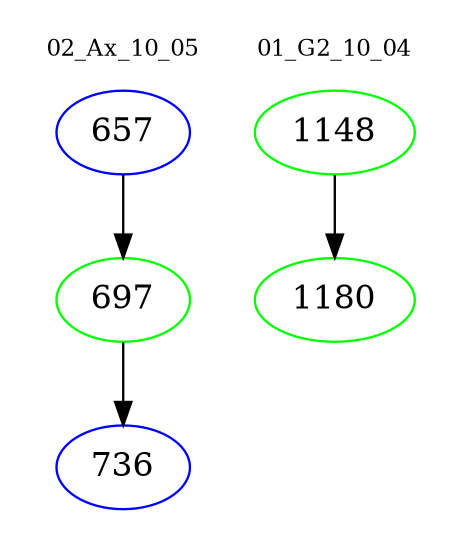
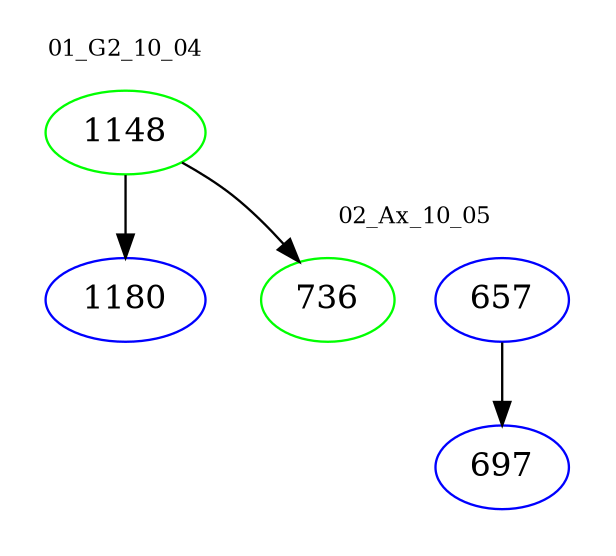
  digraph {
    node [color=green]
    edge [color=black]
-   n1 [label=697]
+   n1 [color=blue label=697]
    n2 [color=blue label=657]
-   n3 [color=blue label=736]
+   n3 [label=736]
    n4 [label=1148]
-   n5 [label=1180]
+   n5 [color=blue label=1180]
    subgraph cluster_1 {
      color=white
      fontsize=10
      label="02_Ax_10_05"
      n1
      n2
      n3
    }
    subgraph cluster_2 {
      color=white
      fontsize=10
      label="01_G2_10_04"
      n4
      n5
    }
-   n1 -> n3
+   n4 -> n3
    n2 -> n1
    n4 -> n5
  }
